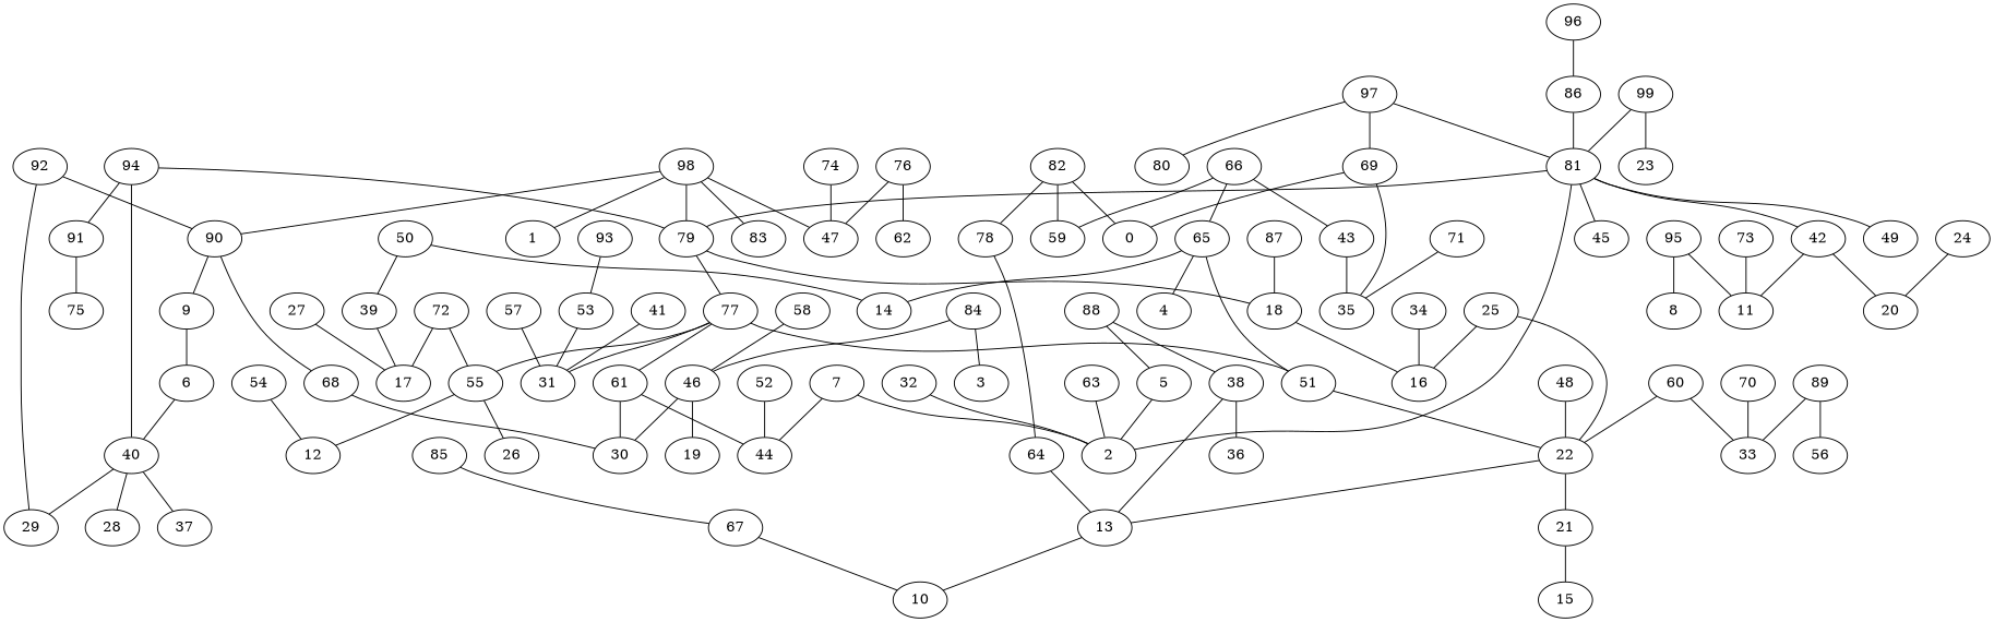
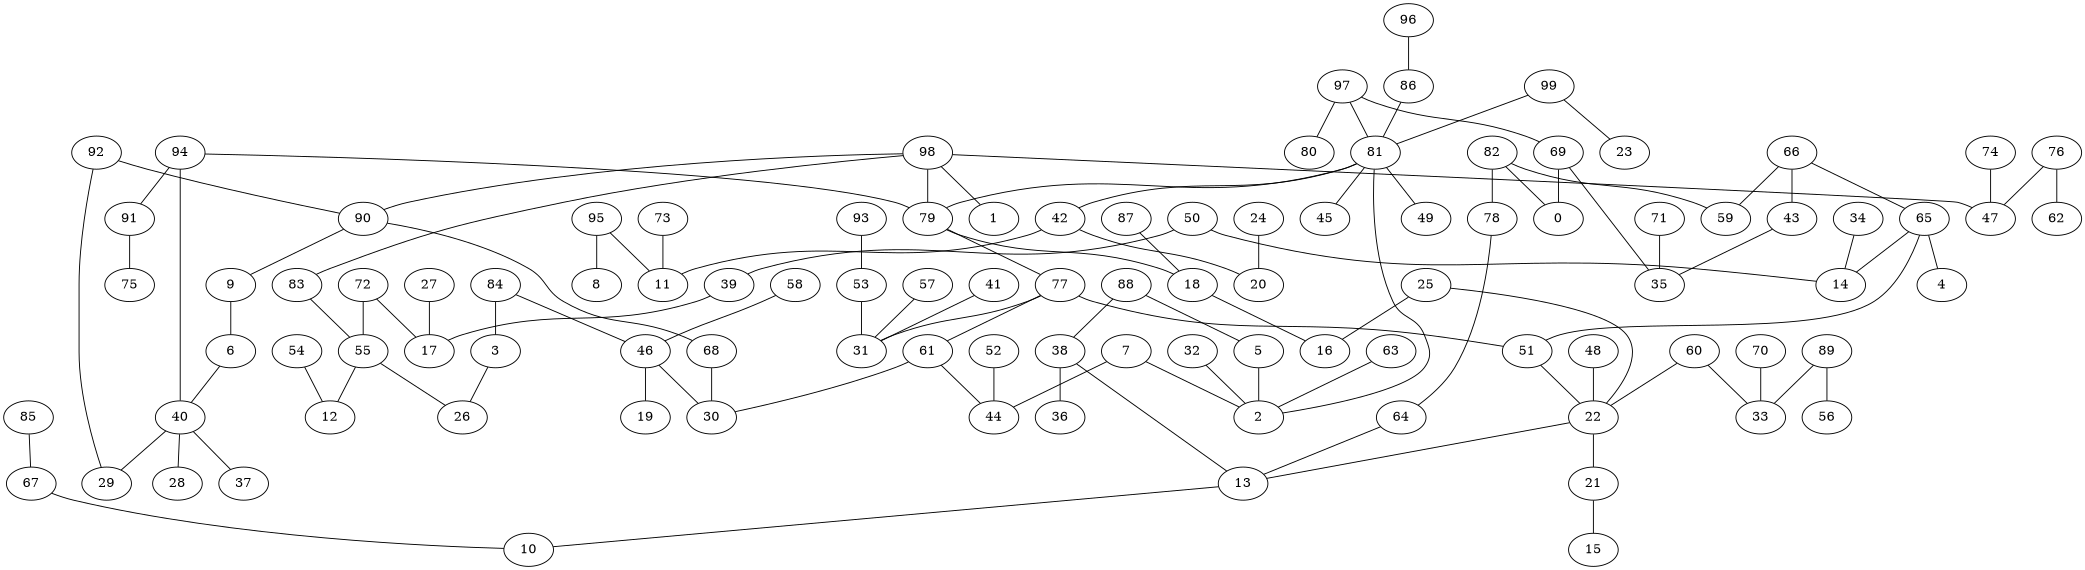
  digraph {
    edge [color=black dir=none]
    88
    38
    5
    13
    36
    39
    17
    92
    29
    90
    41
    31
    71
    35
    87
    18
    16
    52
    44
    89
    56
    33
    66
    65
    0
    43
    14
    4
    51
    70
    68
    30
    25
    22
    73
    11
    32
    2
    54
    12
    24
    20
    82
    59
    78
    64
    93
    53
    97
    80
    69
    81
    79
    49
    45
    42
    72
    55
    26
    3
    50
    67
    10
    7
    84
    46
    58
    19
    94
    91
    40
    75
    28
    37
    77
    57
    9
    6
    98
    83
    1
    47
    61
    95
    8
    27
    21
    15
    48
    85
    74
    76
    62
    99
    23
    60
    63
    96
    86
    34
    subgraph sub_1 {
      88
      38
      5
      13
      36
      39
      17
      92
      29
      90
      41
      31
      71
      35
      87
      18
      16
      52
      44
      89
      56
      33
      66
      65
      0
      43
      14
      4
      51
      70
      68
      30
      25
      22
      73
      11
      32
      2
      54
      12
      24
      20
      82
      59
      78
      64
      93
      53
      97
      80
      69
      81
      79
      49
      45
      42
      72
      55
      26
      3
      50
      67
      10
      7
      84
      46
      58
      19
      94
      91
      40
      75
      28
      37
      77
      57
      9
      6
      98
      83
      1
      47
      61
      95
      8
      27
      21
      15
      48
      85
      74
      76
      62
      99
      23
      60
      63
      96
      86
      34
    }
    88 -> 38
    88 -> 5
    38 -> 13
    38 -> 36
    5 -> 2
    13 -> 10
    39 -> 17
    92 -> 29
    92 -> 90
    90 -> 68
    90 -> 9
    41 -> 31
    71 -> 35
    87 -> 18
    18 -> 16
    52 -> 44
    89 -> 56
    89 -> 33
    66 -> 65
    66 -> 43
    66 -> 59
    65 -> 14
    65 -> 4
    65 -> 51
    43 -> 35
    51 -> 22
    70 -> 33
    68 -> 30
    25 -> 16
    25 -> 22
    22 -> 13
    22 -> 21
    73 -> 11
    32 -> 2
    54 -> 12
    24 -> 20
    82 -> 0
    82 -> 59
    82 -> 78
    78 -> 64
    64 -> 13
    93 -> 53
    53 -> 31
    97 -> 80
    97 -> 69
    97 -> 81
    69 -> 35
    69 -> 0
    81 -> 2
    81 -> 79
    81 -> 49
    81 -> 45
    81 -> 42
    79 -> 18
    79 -> 77
    42 -> 11
    42 -> 20
    72 -> 17
    72 -> 55
    55 -> 12
    55 -> 26
+   3 -> 26
    50 -> 39
    50 -> 14
    67 -> 10
    7 -> 44
    7 -> 2
    84 -> 3
    84 -> 46
    46 -> 30
    46 -> 19
    58 -> 46
    94 -> 79
    94 -> 91
    94 -> 40
    91 -> 75
    40 -> 29
    40 -> 28
    40 -> 37
    77 -> 31
    77 -> 51
-   77 -> 55
+   83 -> 55
    77 -> 61
    57 -> 31
    9 -> 6
    6 -> 40
    98 -> 90
    98 -> 79
    98 -> 83
    98 -> 1
    98 -> 47
    61 -> 44
    61 -> 30
    95 -> 11
    95 -> 8
    27 -> 17
    21 -> 15
    48 -> 22
    85 -> 67
    74 -> 47
    76 -> 47
    76 -> 62
    99 -> 81
    99 -> 23
    60 -> 33
    60 -> 22
    63 -> 2
    96 -> 86
    86 -> 81
-   34 -> 16
+   34 -> 14
  }
